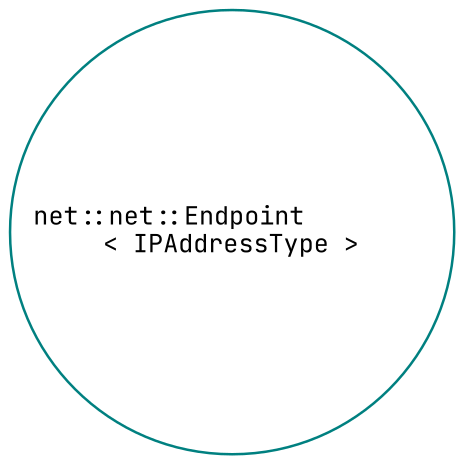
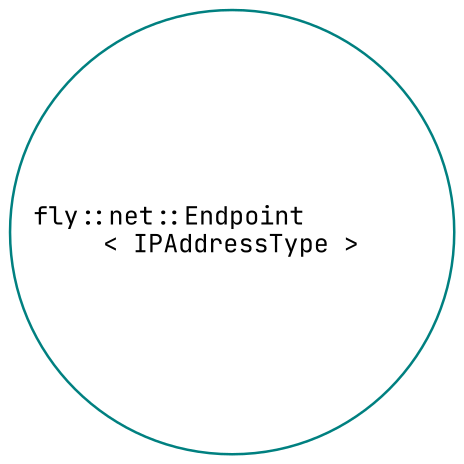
  digraph {
    rankdir=LR
    fontname="JetBrains Mono"
-   n1 [color=teal fillcolor=white fontname="JetBrains Mono" fontsize=10 height=0.2 label="net::net::Endpoint\l\< IPAddressType \>" shape=circle style=filled width=0.4]
+   n1 [color=teal fillcolor=white fontname="JetBrains Mono" fontsize=10 height=0.2 label="fly::net::Endpoint\l\< IPAddressType \>" shape=circle style=filled width=0.4]
  }
